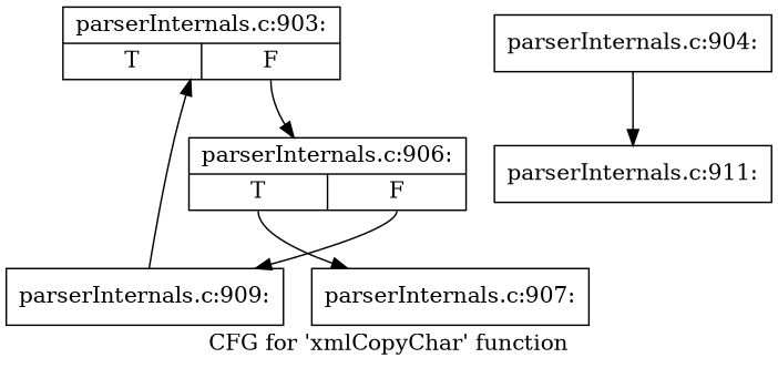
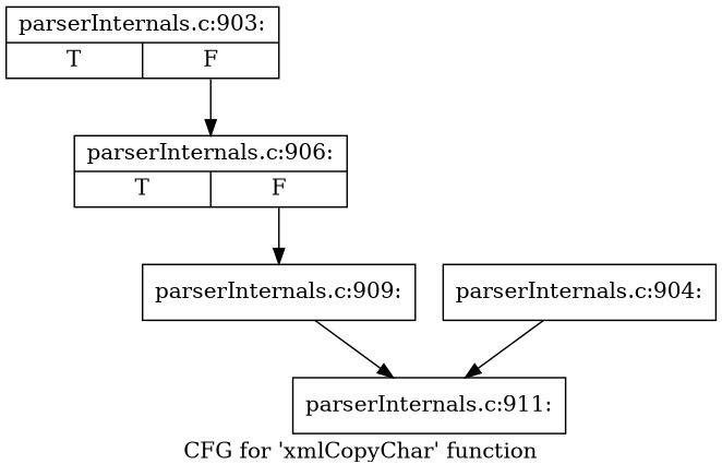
  digraph {
    label="CFG for 'xmlCopyChar' function"
    node [shape=record]
    n1 [label="{parserInternals.c:903:|{<s0>T|<s1>F}}"]
    n2 [label="{parserInternals.c:906:|{<s0>T|<s1>F}}"]
    n3 [label="{parserInternals.c:904:}"]
    n4 [label="{parserInternals.c:911:}"]
-   n5 [label="{parserInternals.c:907:}"]
    n6 [label="{parserInternals.c:909:}"]
    n1 -> n2 [tailport=s1]
-   n2 -> n5 [tailport=s0]
    n2 -> n6 [tailport=s1]
    n3 -> n4
-   n6 -> n1
+   n6 -> n4
  }
